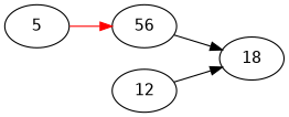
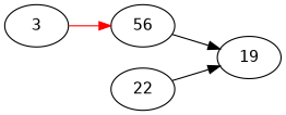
  strict digraph {
    fontname="DejaVu Sans Mono"
    rankdir=LR
    node [fontname="DejaVu Sans Mono"]
    edge [fontname="DejaVu Sans Mono"]
-   3 [entry=true label=5]
+   3 [entry=true]
    n2 [label=56]
-   12
-   18
+   12 [label=22]
+   18 [label=19]
    3 -> n2 [color=red cond=false]
    n2 -> 18
    12 -> 18
  }
